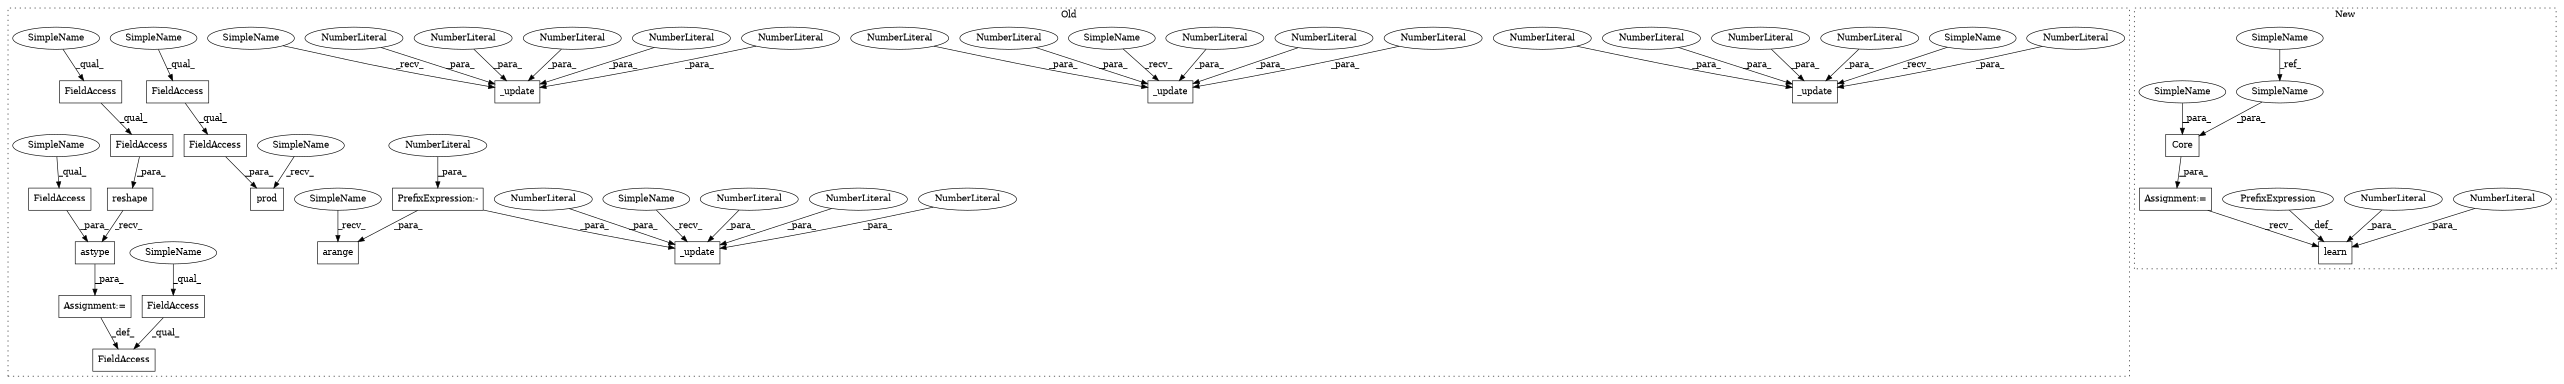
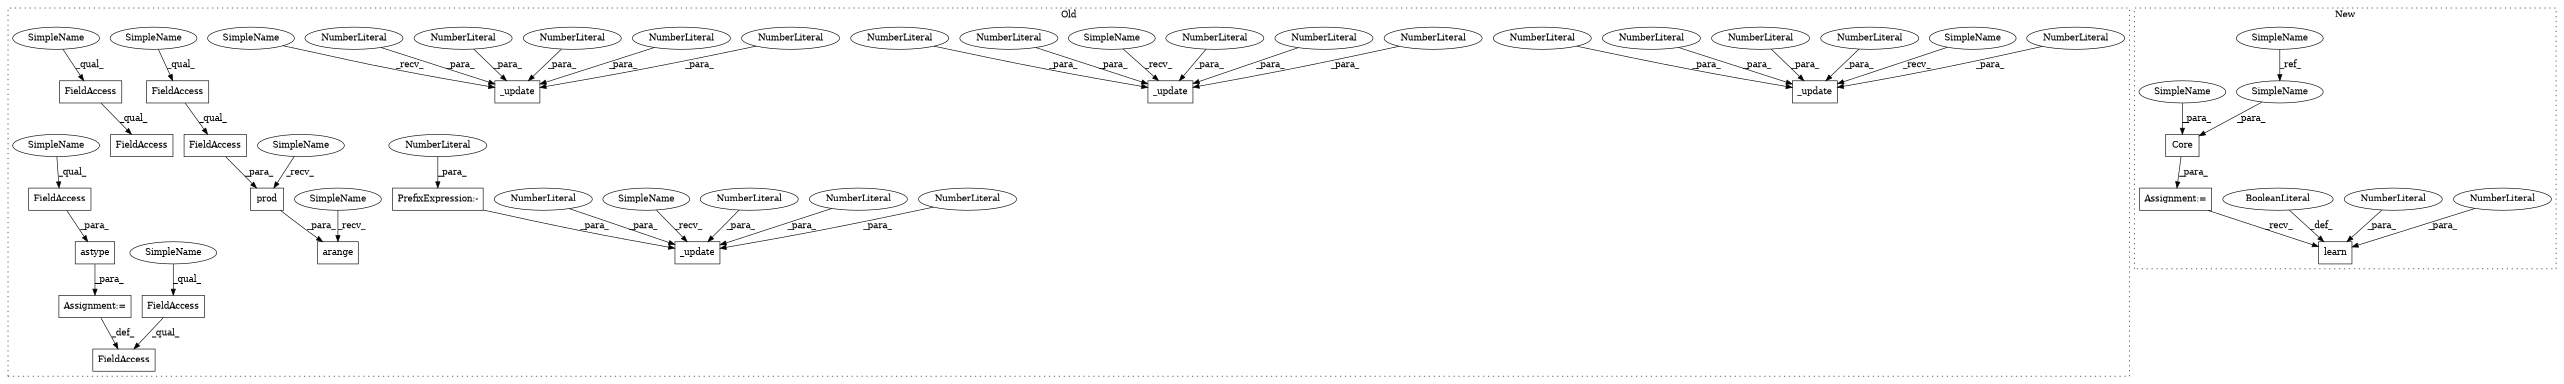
  digraph {
    node [a=34 l=1 s=7646 shape=ellipse]
-   n1 [a=32 l="8,1" label=reshape s="7662,7683" shape=box]
    n2 [a=32 l="5,1" label=prod s="7641,7659" shape=box]
    n3 [a=22 l=13 label=FieldAccess shape=box]
    n4 [a=32 l="7,1" label=arange s="7628,7660" shape=box]
    n5 [a=22 l=8 label=FieldAccess shape=box]
    n6 [a=22 l=13 label=FieldAccess s=7670 shape=box]
    n7 [a=22 l=11 label=FieldAccess s=7610 shape=box]
    n8 [a=22 l=5 label=FieldAccess s=7610 shape=box]
    n9 [a=7 label="Assignment:=" s=7621 shape=box]
    n10 [a=32 l="8,1" label=_update s="7744,7762" shape=box]
    n11 [label=NumberLiteral s=7759]
    n12 [label=NumberLiteral s=7752]
    n13 [label=NumberLiteral s=7761]
    n14 [label=NumberLiteral s=7754]
    n15 [a=32 l="8,1" label=_update s="7773,7791" shape=box]
    n16 [label=NumberLiteral s=7781]
    n17 [label=NumberLiteral s=7790]
    n18 [l=2 label=NumberLiteral s=7785]
    n19 [l=2 label=NumberLiteral s=7756]
    n20 [label=NumberLiteral s=7788]
    n21 [a=32 l="8,1" label=_update s="7802,7822" shape=box]
    n22 [label=NumberLiteral s=7819]
    n23 [label=NumberLiteral s=7783]
    n24 [label=NumberLiteral s=7821]
    n25 [label=NumberLiteral s=7810]
    n26 [label=NumberLiteral s=7812]
    n27 [a=32 l="8,1" label=_update s="7714,7733" shape=box]
    n28 [label=NumberLiteral s=7730]
    n29 [label=NumberLiteral s=7724]
    n30 [l=3 label=NumberLiteral s=7726]
    n31 [label=NumberLiteral s=7732]
    n32 [label=NumberLiteral s=7722]
    n33 [a=38 label="PrefixExpression:-" s=7814 shape=box]
    n34 [l=3 label=NumberLiteral s=7815]
    n35 [a=22 l=8 label=FieldAccess s=7670 shape=box]
    n36 [a=22 l=11 label=FieldAccess s=7692 shape=box]
    n37 [a=32 l="7,1" label=astype s="7685,7703" shape=box]
    n38 [a=42 l=3 label=SimpleName s=7670]
    n39 [a=42 l=3 label=SimpleName]
    n40 [a=42 l=5 label=SimpleName s=7635]
    n41 [a=42 l=5 label=SimpleName s=7692]
    n42 [a=42 l=5 label=SimpleName s=7622]
    n43 [a=42 l=3 label=SimpleName s=7740]
    n44 [a=42 l=3 label=SimpleName s=7710]
    n45 [a=42 l=3 label=SimpleName s=7610]
    n46 [a=42 l=3 label=SimpleName s=7769]
    n47 [a=42 l=3 label=SimpleName s=7798]
    n48 [a=32 l="6,1" label=learn s="7163,7179" shape=box]
    n49 [label=NumberLiteral s=7173]
    n50 [l=3 label=NumberLiteral s=7169]
-   n51 [a=9 l=4 label=PrefixExpression s=7175]
+   n51 [a=9 l=4 label=BooleanLiteral s=7175]
    n52 [a=7 label="Assignment:=" s=7136 shape=box]
    n53 [a=32 l="5,1" label=Core s="7137,7151" shape=box]
    n54 [a=42 l=5 label=SimpleName s=7079]
    n55 [a=42 l=5 label=SimpleName s=7142]
    n56 [a=42 l=3 label=SimpleName s=7148]
    subgraph cluster_1 {
      label=Old
      style=dotted
-     n1
      n2
      n3
      n4
      n5
      n6
      n7
      n8
      n9
      n10
      n11
      n12
      n13
      n14
      n15
      n16
      n17
      n18
      n19
      n20
      n21
      n22
      n23
      n24
      n25
      n26
      n27
      n28
      n29
      n30
      n31
      n32
      n33
      n34
      n35
      n36
      n37
      n38
      n39
      n40
      n41
      n42
      n43
      n44
      n45
      n46
      n47
    }
    subgraph cluster_2 {
      label=New
      style=dotted
      n48
      n49
      n50
      n51
      n52
      n53
      n54
      n55
      n56
    }
-   n1 -> n37 [label=_recv_]
-   n33 -> n4 [label=_para_]
+   n2 -> n4 [label=_para_]
    n3 -> n2 [label=_para_]
    n5 -> n3 [label=_qual_]
-   n6 -> n1 [label=_para_]
    n8 -> n7 [label=_qual_]
    n9 -> n7 [label=_def_]
    n11 -> n10 [label=_para_]
    n12 -> n10 [label=_para_]
    n13 -> n10 [label=_para_]
    n14 -> n10 [label=_para_]
    n16 -> n15 [label=_para_]
    n17 -> n15 [label=_para_]
    n18 -> n15 [label=_para_]
    n19 -> n10 [label=_para_]
    n20 -> n15 [label=_para_]
    n22 -> n21 [label=_para_]
    n23 -> n15 [label=_para_]
    n24 -> n21 [label=_para_]
    n25 -> n21 [label=_para_]
    n26 -> n21 [label=_para_]
    n28 -> n27 [label=_para_]
    n29 -> n27 [label=_para_]
    n30 -> n27 [label=_para_]
    n31 -> n27 [label=_para_]
    n32 -> n27 [label=_para_]
    n33 -> n21 [label=_para_]
    n34 -> n33 [label=_para_]
    n35 -> n6 [label=_qual_]
    n36 -> n37 [label=_para_]
    n37 -> n9 [label=_para_]
    n38 -> n35 [label=_qual_]
    n39 -> n5 [label=_qual_]
    n40 -> n2 [label=_recv_]
    n41 -> n36 [label=_qual_]
    n42 -> n4 [label=_recv_]
    n43 -> n10 [label=_recv_]
    n44 -> n27 [label=_recv_]
    n45 -> n8 [label=_qual_]
    n46 -> n15 [label=_recv_]
    n47 -> n21 [label=_recv_]
    n49 -> n48 [label=_para_]
    n50 -> n48 [label=_para_]
    n51 -> n48 [label=_def_]
    n52 -> n48 [label=_recv_]
    n53 -> n52 [label=_para_]
    n54 -> n55 [label=_ref_]
    n55 -> n53 [label=_para_]
    n56 -> n53 [label=_para_]
  }
